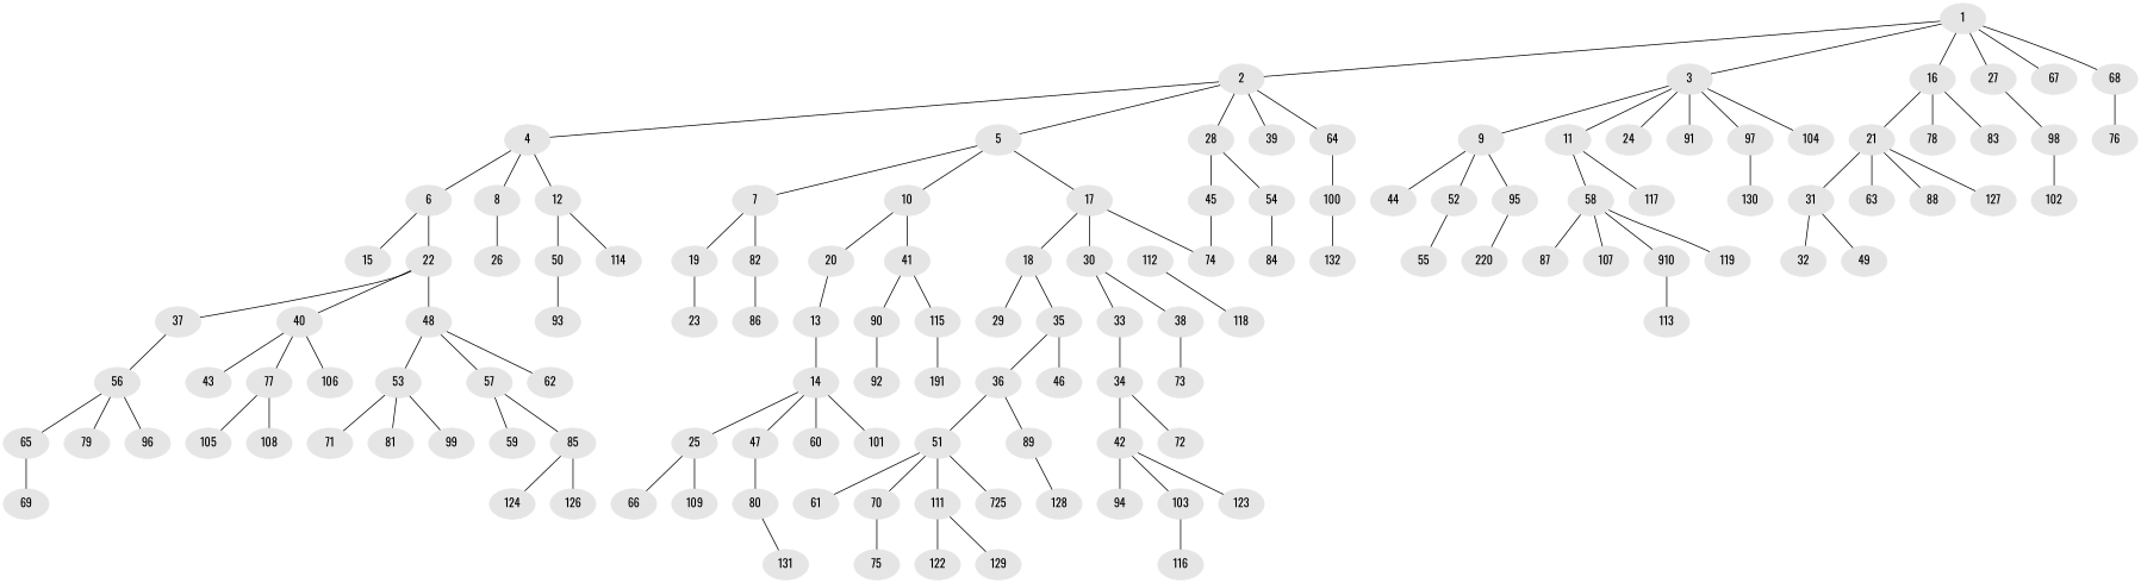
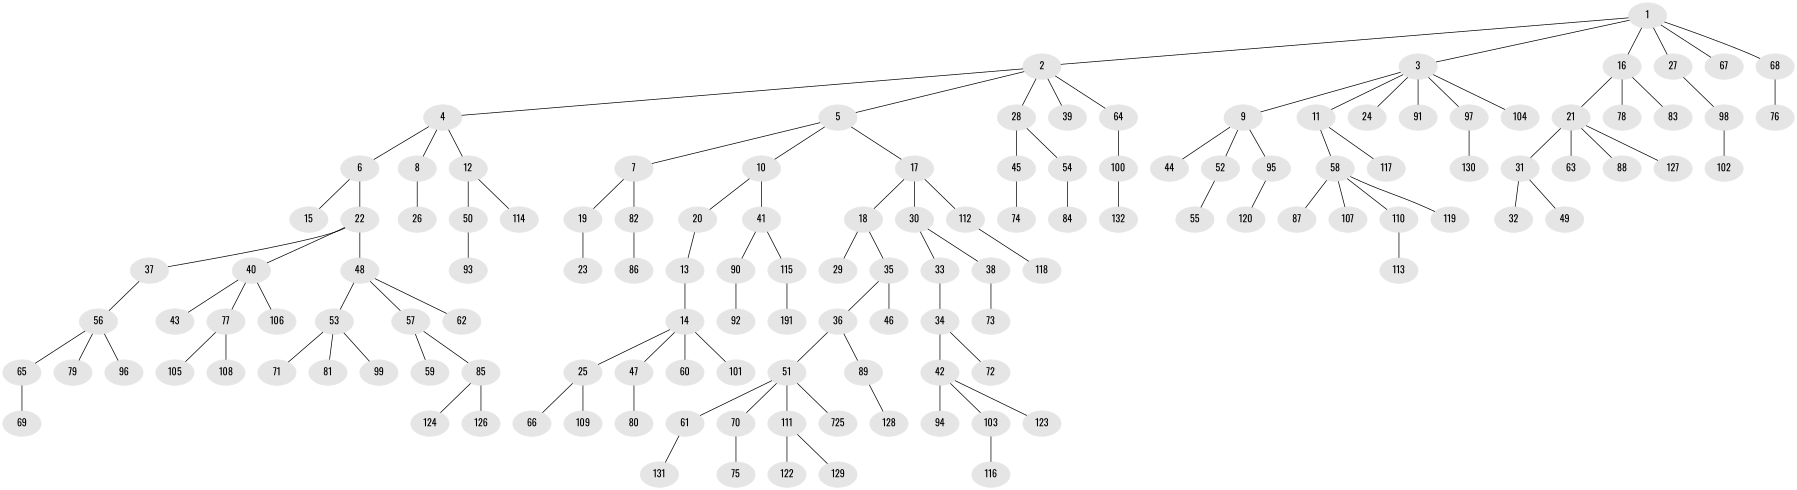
  graph {
    fontname=Oswald
    node [color=gray90 fontname=Oswald style=filled]
    edge [fontname=Oswald]
    1
    2
    3
    16
    27
    67
    68
    4
    5
    28
    39
    64
    9
    11
    24
    91
    97
    104
    21
    78
    83
    98
    76
    6
    8
    12
    7
    10
    17
    45
    54
    100
    44
    52
    95
    58
    117
    130
    15
    22
    26
    50
    114
    19
    82
    20
    41
    18
    30
    112
    37
    40
    48
    13
    14
    23
    86
    55
-   120 [label=220]
+   120
    90
    115
    87
    107
-   110 [label=910]
+   110
    119
    93
    25
    47
    60
    101
    66
    109
    80
    31
    63
    88
    127
    29
    35
    33
    38
    118
    36
    46
    32
    49
    56
    43
    77
    106
    53
    57
    62
    102
    74
    84
    34
    73
    42
    72
    94
    103
    123
    51
    89
    61
    70
    111
    n109 [label=725]
    128
    65
    79
    96
    105
    108
    92
    n117 [label=191]
    116
    131
    71
    81
    99
    59
    85
    75
    122
    129
    69
    124
    126
    113
    132
    1 -- 2
    1 -- 3
    1 -- 16
    1 -- 27
    1 -- 67
    1 -- 68
    2 -- 4
    2 -- 5
    2 -- 28
    2 -- 39
    2 -- 64
    3 -- 9
    3 -- 11
    3 -- 24
    3 -- 91
    3 -- 97
    3 -- 104
    16 -- 21
    16 -- 78
    16 -- 83
    27 -- 98
    68 -- 76
    4 -- 6
    4 -- 8
    4 -- 12
    5 -- 7
    5 -- 10
    5 -- 17
    28 -- 45
    28 -- 54
    64 -- 100
    9 -- 44
    9 -- 52
    9 -- 95
    11 -- 58
    11 -- 117
    97 -- 130
    21 -- 31
    21 -- 63
    21 -- 88
    21 -- 127
    98 -- 102
    6 -- 15
    6 -- 22
    8 -- 26
    12 -- 50
    12 -- 114
    7 -- 19
    7 -- 82
    10 -- 20
    10 -- 41
    17 -- 18
    17 -- 30
-   17 -- 74
+   17 -- 112
    45 -- 74
    54 -- 84
    100 -- 132
    52 -- 55
    95 -- 120
    58 -- 87
    58 -- 107
    58 -- 110
    58 -- 119
    22 -- 37
    22 -- 40
    22 -- 48
    50 -- 93
    19 -- 23
    82 -- 86
    20 -- 13
    41 -- 90
    41 -- 115
    18 -- 29
    18 -- 35
    30 -- 33
    30 -- 38
    112 -- 118
    37 -- 56
    40 -- 43
    40 -- 77
    40 -- 106
    48 -- 53
    48 -- 57
    48 -- 62
    13 -- 14
    14 -- 25
    14 -- 47
    14 -- 60
    14 -- 101
    90 -- 92
    115 -- n117
    110 -- 113
    25 -- 66
    25 -- 109
    47 -- 80
-   80 -- 131
+   61 -- 131
    31 -- 32
    31 -- 49
    35 -- 36
    35 -- 46
    33 -- 34
    38 -- 73
    36 -- 51
    36 -- 89
    56 -- 65
    56 -- 79
    56 -- 96
    77 -- 105
    77 -- 108
    53 -- 71
    53 -- 81
    53 -- 99
    57 -- 59
    57 -- 85
    34 -- 42
    34 -- 72
    42 -- 94
    42 -- 103
    42 -- 123
    103 -- 116
    51 -- 61
    51 -- 70
    51 -- 111
    51 -- n109
    89 -- 128
    70 -- 75
    111 -- 122
    111 -- 129
    65 -- 69
    85 -- 124
    85 -- 126
  }
